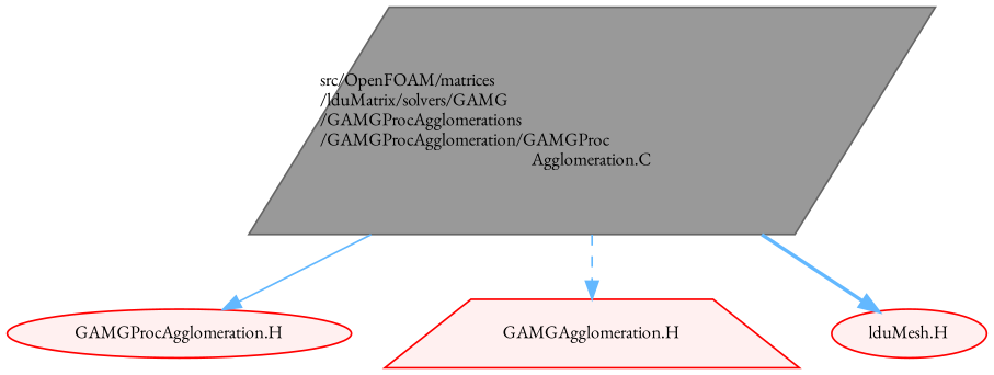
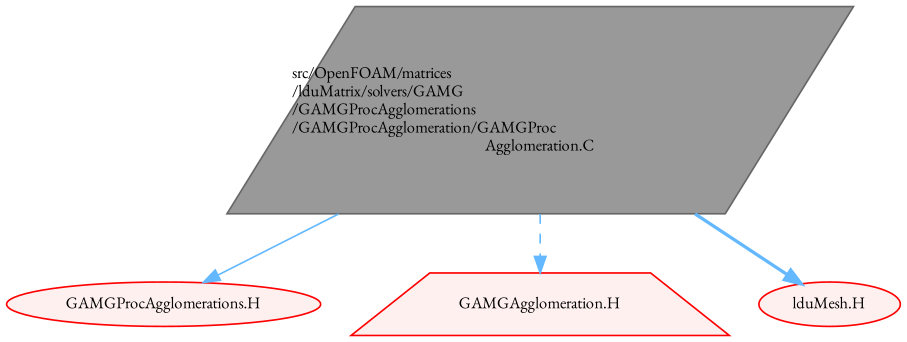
  digraph {
    fontname="EB Garamond"
    node [color=red fillcolor="#FFF0F0" fontname="EB Garamond" fontsize=10 shape=ellipse style=filled]
    edge [color=steelblue1 fontname="EB Garamond" fontsize=10 labelfontname=Helvetica labelfontsize=10]
    n1 [color=gray40 fillcolor=grey60 fontcolor=black height=0.2 label="src/OpenFOAM/matrices\l/lduMatrix/solvers/GAMG\l/GAMGProcAgglomerations\l/GAMGProcAgglomeration/GAMGProc\lAgglomeration.C" shape=parallelogram width=0.4]
-   n2 [height=0.2 label="GAMGProcAgglomeration.H" width=0.4]
+   n2 [height=0.2 label="GAMGProcAgglomerations.H" width=0.4]
    n3 [height=0.2 label="GAMGAgglomeration.H" shape=trapezium width=0.4]
    n4 [height=0.2 label="lduMesh.H" width=0.4]
    n1 -> n2 [style=solid]
    n1 -> n3 [style=dashed]
    n1 -> n4 [style=bold]
  }
